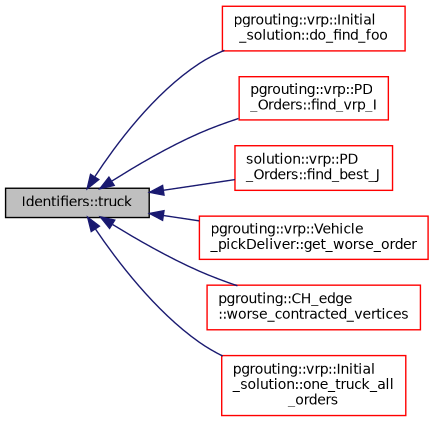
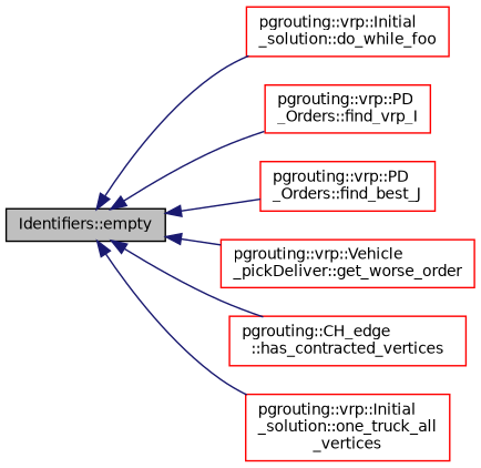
  digraph {
    rankdir=LR
    node [color=red fillcolor=white fontname=Helvetica fontsize=10 shape=record style=filled]
    edge [color=midnightblue dir=back fontname=Helvetica fontsize=10 labelfontname=Helvetica labelfontsize=10 style=solid]
-   n1 [color=black fillcolor=grey75 fontcolor=black height=0.2 label="Identifiers::truck" width=0.4]
-   n2 [height=0.2 label="pgrouting::vrp::Initial\l_solution::do_find_foo" width=0.4]
+   n1 [color=black fillcolor=grey75 fontcolor=black height=0.2 label="Identifiers::empty" width=0.4]
+   n2 [height=0.2 label="pgrouting::vrp::Initial\l_solution::do_while_foo" width=0.4]
    n3 [height=0.2 label="pgrouting::vrp::PD\l_Orders::find_vrp_I" width=0.4]
-   n4 [height=0.2 label="solution::vrp::PD\l_Orders::find_best_J" width=0.4]
+   n4 [height=0.2 label="pgrouting::vrp::PD\l_Orders::find_best_J" width=0.4]
    n5 [height=0.2 label="pgrouting::vrp::Vehicle\l_pickDeliver::get_worse_order" width=0.4]
-   n6 [height=0.2 label="pgrouting::CH_edge\l::worse_contracted_vertices" width=0.4]
-   n7 [height=0.2 label="pgrouting::vrp::Initial\l_solution::one_truck_all\l_orders" width=0.4]
+   n6 [height=0.2 label="pgrouting::CH_edge\l::has_contracted_vertices" width=0.4]
+   n7 [height=0.2 label="pgrouting::vrp::Initial\l_solution::one_truck_all\l_vertices" width=0.4]
    n1 -> n2
    n1 -> n3
    n1 -> n4
    n1 -> n5
    n1 -> n6
    n1 -> n7
  }
